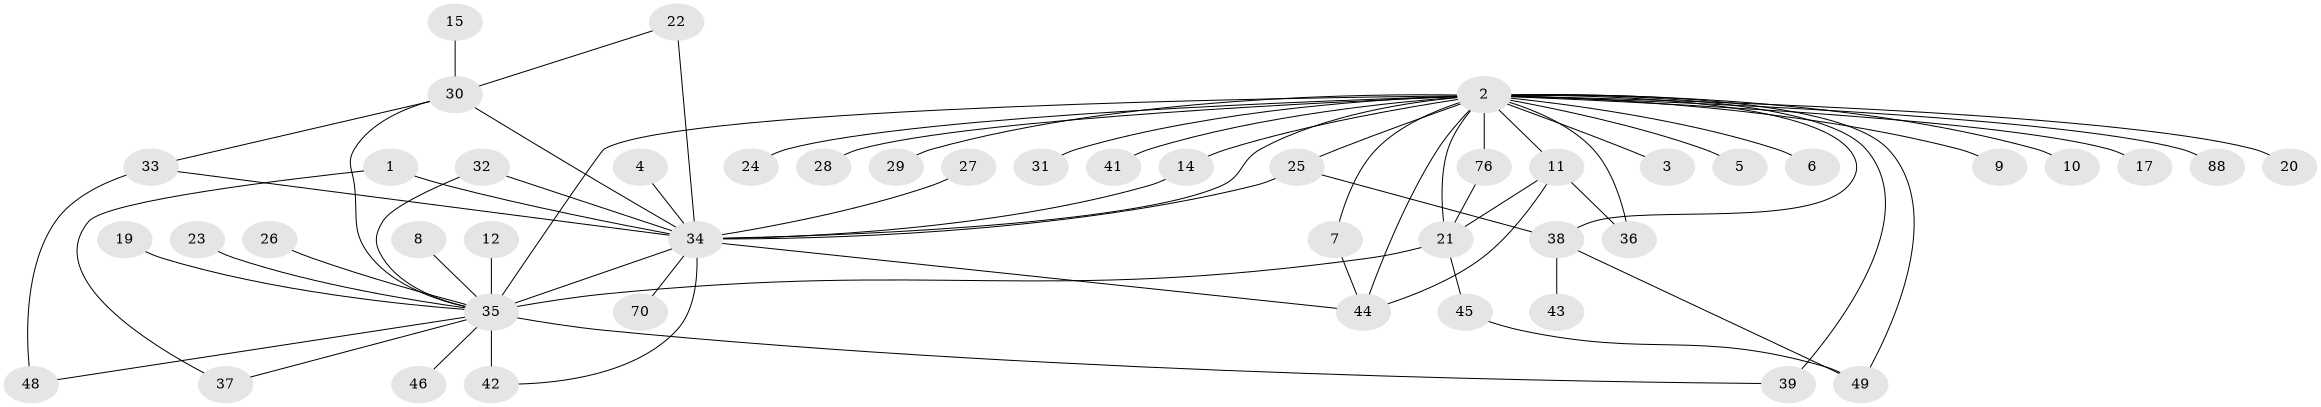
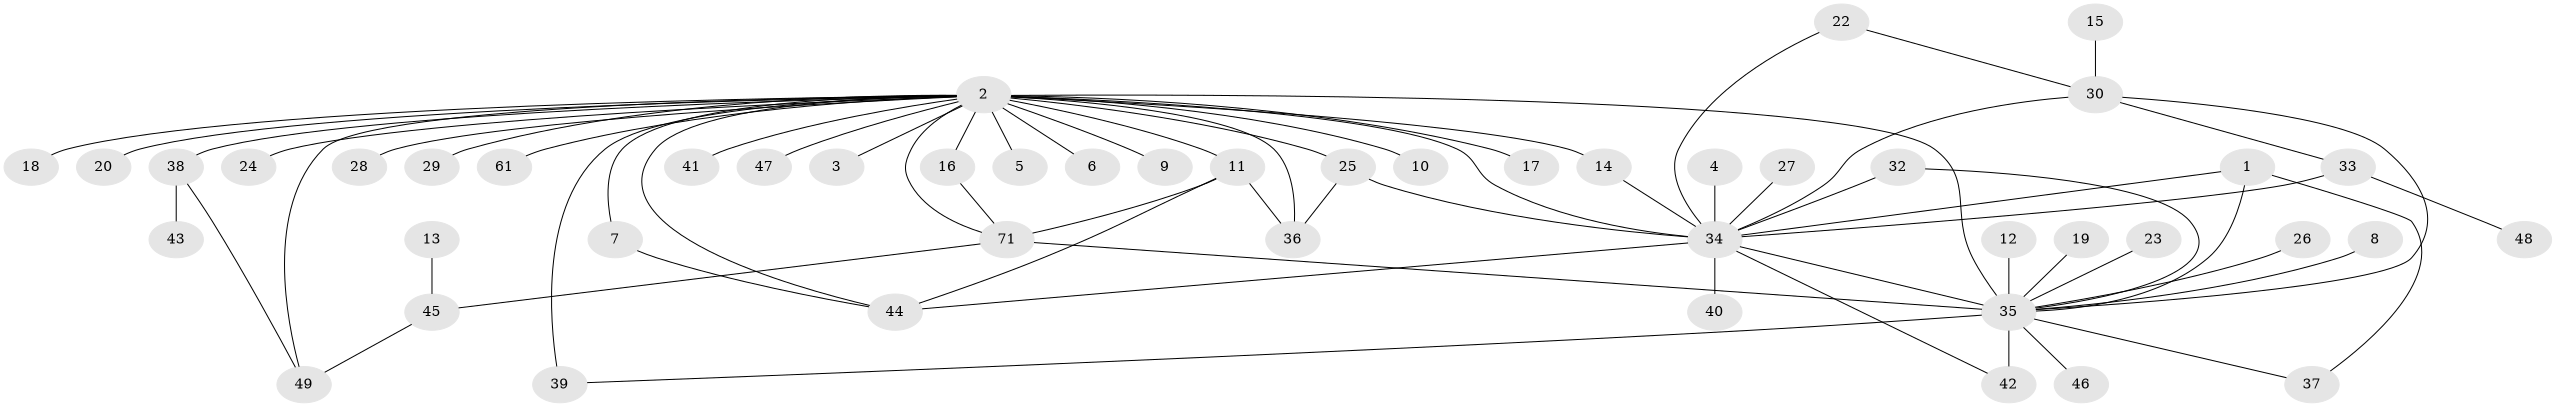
  graph {
    node [color=gray90 style=filled]
    edge [weight=1.0]
    1
    34
    37
    35
    44
-   40 [label=70]
+   40
    42
    2
    3
    5
    6
    7
    9
    10
    11
    14
-   16 [label=76]
+   16
    17
-   18 [label=88]
+   18
    20
-   21
+   21 [label=71]
    24
    25
    28
    29
-   31
+   31 [label=61]
    36
    38
    39
    41
+   47
    49
    45
    46
    48
    43
    4
    8
    12
+   13
    15
    30
    33
    19
    22
    23
    26
    27
    32
    1 -- 34
    1 -- 37
    34 -- 35
    34 -- 44
    34 -- 40
    34 -- 42
    35 -- 37
    35 -- 42 [weight=3.0]
    35 -- 39
    35 -- 46
-   35 -- 48
+   35 -- 1
    2 -- 34 [weight=3.0]
    2 -- 35 [weight=3.0]
    2 -- 44
    2 -- 3
    2 -- 5
    2 -- 6
    2 -- 7
    2 -- 9 [weight=2.0]
    2 -- 10
    2 -- 11
    2 -- 14
    2 -- 16 [weight=2.0]
    2 -- 17
    2 -- 18
    2 -- 20
    2 -- 21
    2 -- 24
    2 -- 25
    2 -- 28
    2 -- 29
    2 -- 31
    2 -- 36 [weight=3.0]
    2 -- 38
    2 -- 39 [weight=2.0]
    2 -- 41
+   2 -- 47
    2 -- 49
    7 -- 44
    11 -- 44
    11 -- 21
    11 -- 36
    14 -- 34
    16 -- 21
    21 -- 35 [weight=2.0]
    21 -- 45
    25 -- 34
-   25 -- 38
+   25 -- 36
    38 -- 49
    38 -- 43
    45 -- 49
    4 -- 34
    8 -- 35
    12 -- 35
+   13 -- 45
    15 -- 30
    30 -- 34
    30 -- 35
    30 -- 33
    33 -- 34
    33 -- 48 [weight=2.0]
    19 -- 35
    22 -- 34
    22 -- 30
    23 -- 35
    26 -- 35
    27 -- 34
    32 -- 34
    32 -- 35
  }
